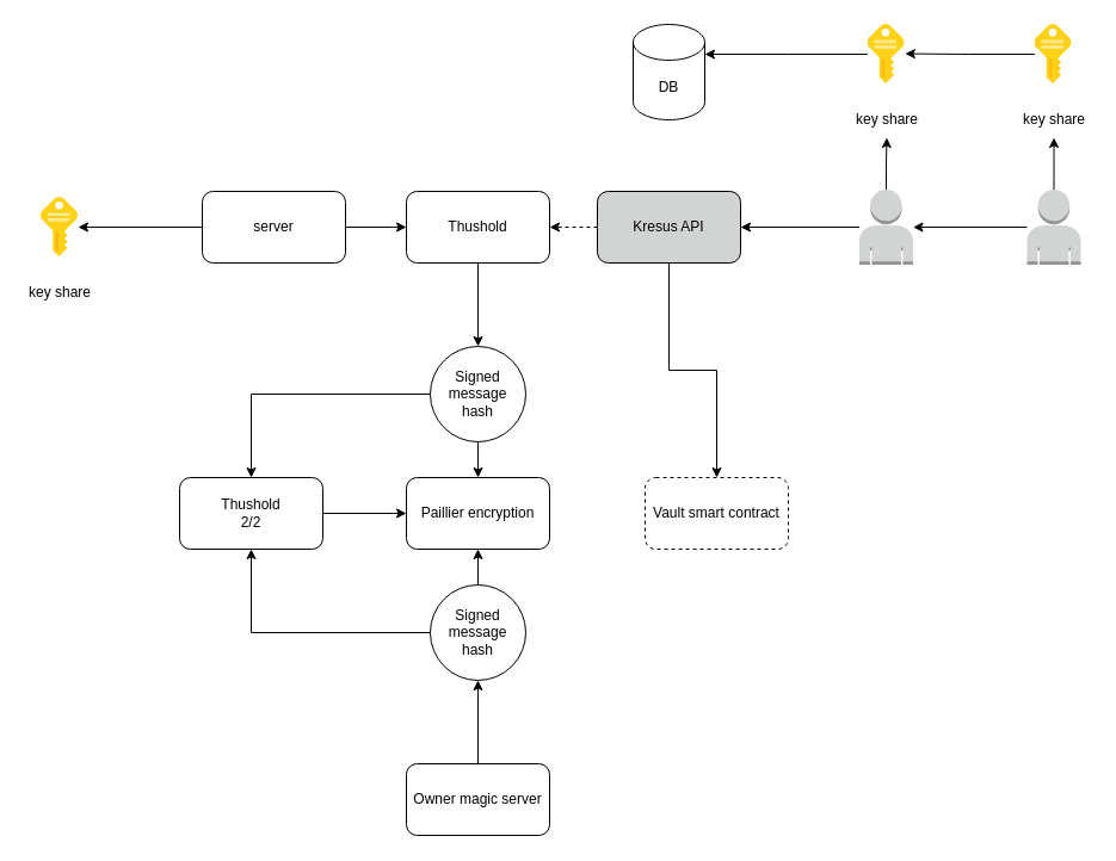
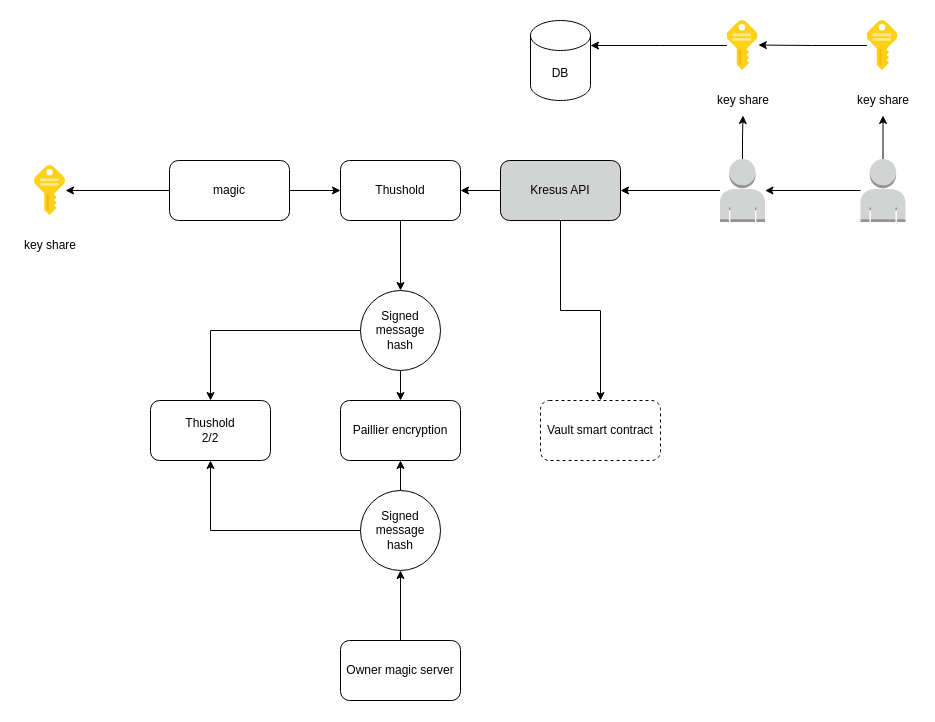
  <mxCell id="0" />
  <mxCell id="1" parent="0" />
  <mxCell id="2" value="" style="edgeStyle=orthogonalEdgeStyle;rounded=0;orthogonalLoop=1;jettySize=auto;html=1;" edge="1" parent="1" source="4" target="5"><mxGeometry relative="1" as="geometry" /></mxCell>
  <mxCell id="3" value="" style="edgeStyle=orthogonalEdgeStyle;rounded=0;orthogonalLoop=1;jettySize=auto;html=1;" edge="1" parent="1" source="4" target="12"><mxGeometry relative="1" as="geometry" /></mxCell>
- <mxCell id="4" value="server" style="rounded=1;whiteSpace=wrap;html=1;" vertex="1" parent="1"><mxGeometry x="169" y="160" width="120" height="60" as="geometry" /></mxCell>
+ <mxCell id="4" value="magic" style="rounded=1;whiteSpace=wrap;html=1;" vertex="1" parent="1"><mxGeometry x="169" y="160" width="120" height="60" as="geometry" /></mxCell>
  <mxCell id="5" value="" style="image;sketch=0;aspect=fixed;html=1;points=[];align=center;fontSize=12;image=img/lib/mscae/Key.svg;" vertex="1" parent="1"><mxGeometry x="34" y="165" width="31" height="50" as="geometry" /></mxCell>
  <mxCell id="6" value="key share" style="text;html=1;strokeColor=none;fillColor=none;align=center;verticalAlign=middle;whiteSpace=wrap;rounded=0;" vertex="1" parent="1"><mxGeometry y="230" width="60" height="30" as="geometry" x="20" /></mxCell>
  <mxCell id="7" value="" style="edgeStyle=orthogonalEdgeStyle;rounded=0;orthogonalLoop=1;jettySize=auto;html=1;" edge="1" parent="1" source="9" target="34"><mxGeometry relative="1" as="geometry" /></mxCell>
- <mxCell id="8" value="" style="edgeStyle=orthogonalEdgeStyle;rounded=0;orthogonalLoop=1;jettySize=auto;html=1;dashed=1;" edge="1" parent="1" source="9" target="12"><mxGeometry relative="1" as="geometry" /></mxCell>
+ <mxCell id="8" value="" style="edgeStyle=orthogonalEdgeStyle;rounded=0;orthogonalLoop=1;jettySize=auto;html=1;" edge="1" parent="1" source="9" target="12"><mxGeometry relative="1" as="geometry" /></mxCell>
  <mxCell id="9" value="Kresus API" style="rounded=1;whiteSpace=wrap;html=1;fillColor=#d2d3d3;" vertex="1" parent="1"><mxGeometry x="500" y="160" width="120" height="60" as="geometry" /></mxCell>
  <mxCell id="10" value="DB" style="shape=cylinder3;whiteSpace=wrap;html=1;boundedLbl=1;backgroundOutline=1;size=15;" vertex="1" parent="1"><mxGeometry x="530" y="20" width="60" height="80" as="geometry" /></mxCell>
  <mxCell id="11" value="" style="edgeStyle=orthogonalEdgeStyle;rounded=0;orthogonalLoop=1;jettySize=auto;html=1;" edge="1" parent="1" source="12" target="15"><mxGeometry relative="1" as="geometry" /></mxCell>
  <mxCell id="12" value="Thushold" style="rounded=1;whiteSpace=wrap;html=1;" vertex="1" parent="1"><mxGeometry x="340" y="160" width="120" height="60" as="geometry" /></mxCell>
  <mxCell id="13" value="" style="edgeStyle=orthogonalEdgeStyle;rounded=0;orthogonalLoop=1;jettySize=auto;html=1;" edge="1" parent="1" source="15" target="33"><mxGeometry relative="1" as="geometry" /></mxCell>
  <mxCell id="14" style="edgeStyle=orthogonalEdgeStyle;rounded=0;orthogonalLoop=1;jettySize=auto;html=1;" edge="1" parent="1" source="15" target="36"><mxGeometry relative="1" as="geometry" /></mxCell>
  <mxCell id="15" value="Signed message hash" style="ellipse;whiteSpace=wrap;html=1;rounded=1;" vertex="1" parent="1"><mxGeometry x="360" y="290" width="80" height="80" as="geometry" /></mxCell>
  <mxCell id="16" value="" style="edgeStyle=orthogonalEdgeStyle;rounded=0;orthogonalLoop=1;jettySize=auto;html=1;" edge="1" parent="1" source="18" target="9"><mxGeometry relative="1" as="geometry" /></mxCell>
  <mxCell id="17" value="" style="edgeStyle=orthogonalEdgeStyle;rounded=0;orthogonalLoop=1;jettySize=auto;html=1;" edge="1" parent="1" source="18" target="24"><mxGeometry relative="1" as="geometry" /></mxCell>
  <mxCell id="18" value="" style="outlineConnect=0;dashed=0;verticalLabelPosition=bottom;verticalAlign=top;align=center;html=1;shape=mxgraph.aws3.user;fillColor=#D2D3D3;gradientColor=none;" vertex="1" parent="1"><mxGeometry x="719.5" y="158.5" width="45" height="63" as="geometry" /></mxCell>
  <mxCell id="19" value="" style="edgeStyle=orthogonalEdgeStyle;rounded=0;orthogonalLoop=1;jettySize=auto;html=1;" edge="1" parent="1" source="21" target="18"><mxGeometry relative="1" as="geometry" /></mxCell>
  <mxCell id="20" value="" style="edgeStyle=orthogonalEdgeStyle;rounded=0;orthogonalLoop=1;jettySize=auto;html=1;" edge="1" parent="1" source="21" target="27"><mxGeometry relative="1" as="geometry" /></mxCell>
  <mxCell id="21" value="" style="outlineConnect=0;dashed=0;verticalLabelPosition=bottom;verticalAlign=top;align=center;html=1;shape=mxgraph.aws3.user;fillColor=#D2D3D3;gradientColor=none;" vertex="1" parent="1"><mxGeometry x="860" y="158.5" width="45" height="63" as="geometry" /></mxCell>
  <mxCell id="22" style="edgeStyle=orthogonalEdgeStyle;rounded=0;orthogonalLoop=1;jettySize=auto;html=1;" edge="1" parent="1" source="23"><mxGeometry relative="1" as="geometry"><mxPoint x="590" y="45" as="targetPoint" /></mxGeometry></mxCell>
  <mxCell id="23" value="" style="image;sketch=0;aspect=fixed;html=1;points=[];align=center;fontSize=12;image=img/lib/mscae/Key.svg;" vertex="1" parent="1"><mxGeometry x="726.5" y="20" width="31" height="50" as="geometry" /></mxCell>
  <mxCell id="24" value="key share" style="text;html=1;strokeColor=none;fillColor=none;align=center;verticalAlign=middle;whiteSpace=wrap;rounded=0;" vertex="1" parent="1"><mxGeometry x="712.5" y="85" width="60" height="30" as="geometry" /></mxCell>
  <mxCell id="25" style="edgeStyle=orthogonalEdgeStyle;rounded=0;orthogonalLoop=1;jettySize=auto;html=1;entryX=1.011;entryY=0.491;entryDx=0;entryDy=0;entryPerimeter=0;" edge="1" parent="1" source="26" target="23"><mxGeometry relative="1" as="geometry" /></mxCell>
  <mxCell id="26" value="" style="image;sketch=0;aspect=fixed;html=1;points=[];align=center;fontSize=12;image=img/lib/mscae/Key.svg;" vertex="1" parent="1"><mxGeometry x="866.5" y="20" width="31" height="50" as="geometry" /></mxCell>
  <mxCell id="27" value="key share" style="text;html=1;strokeColor=none;fillColor=none;align=center;verticalAlign=middle;whiteSpace=wrap;rounded=0;" vertex="1" parent="1"><mxGeometry x="852.5" y="85" width="60" height="30" as="geometry" /></mxCell>
  <mxCell id="28" value="" style="edgeStyle=orthogonalEdgeStyle;rounded=0;orthogonalLoop=1;jettySize=auto;html=1;" edge="1" parent="1" source="29" target="32"><mxGeometry relative="1" as="geometry" /></mxCell>
  <mxCell id="29" value="Owner magic server" style="rounded=1;whiteSpace=wrap;html=1;" vertex="1" parent="1"><mxGeometry x="340" y="640" width="120" height="60" as="geometry" /></mxCell>
  <mxCell id="30" value="" style="edgeStyle=orthogonalEdgeStyle;rounded=0;orthogonalLoop=1;jettySize=auto;html=1;" edge="1" parent="1" source="32" target="33"><mxGeometry relative="1" as="geometry" /></mxCell>
  <mxCell id="31" style="edgeStyle=orthogonalEdgeStyle;rounded=0;orthogonalLoop=1;jettySize=auto;html=1;entryX=0.5;entryY=1;entryDx=0;entryDy=0;" edge="1" parent="1" source="32" target="36"><mxGeometry relative="1" as="geometry" /></mxCell>
  <mxCell id="32" value="Signed message hash" style="ellipse;whiteSpace=wrap;html=1;rounded=1;" vertex="1" parent="1"><mxGeometry x="360" y="490" width="80" height="80" as="geometry" /></mxCell>
  <mxCell id="33" value="Paillier encryption" style="rounded=1;whiteSpace=wrap;html=1;" vertex="1" parent="1"><mxGeometry x="340" y="400" width="120" height="60" as="geometry" /></mxCell>
  <mxCell id="34" value="Vault smart contract" style="whiteSpace=wrap;html=1;rounded=1;dashed=1;" vertex="1" parent="1"><mxGeometry x="540" y="400" width="120" height="60" as="geometry" /></mxCell>
- <mxCell id="35" value="" style="edgeStyle=orthogonalEdgeStyle;rounded=0;orthogonalLoop=1;jettySize=auto;html=1;" edge="1" parent="1" source="36" target="33"><mxGeometry relative="1" as="geometry" /></mxCell>
  <mxCell id="36" value="Thushold&lt;br&gt;2/2" style="rounded=1;whiteSpace=wrap;html=1;" vertex="1" parent="1"><mxGeometry x="150" y="400" width="120" height="60" as="geometry" /></mxCell>
